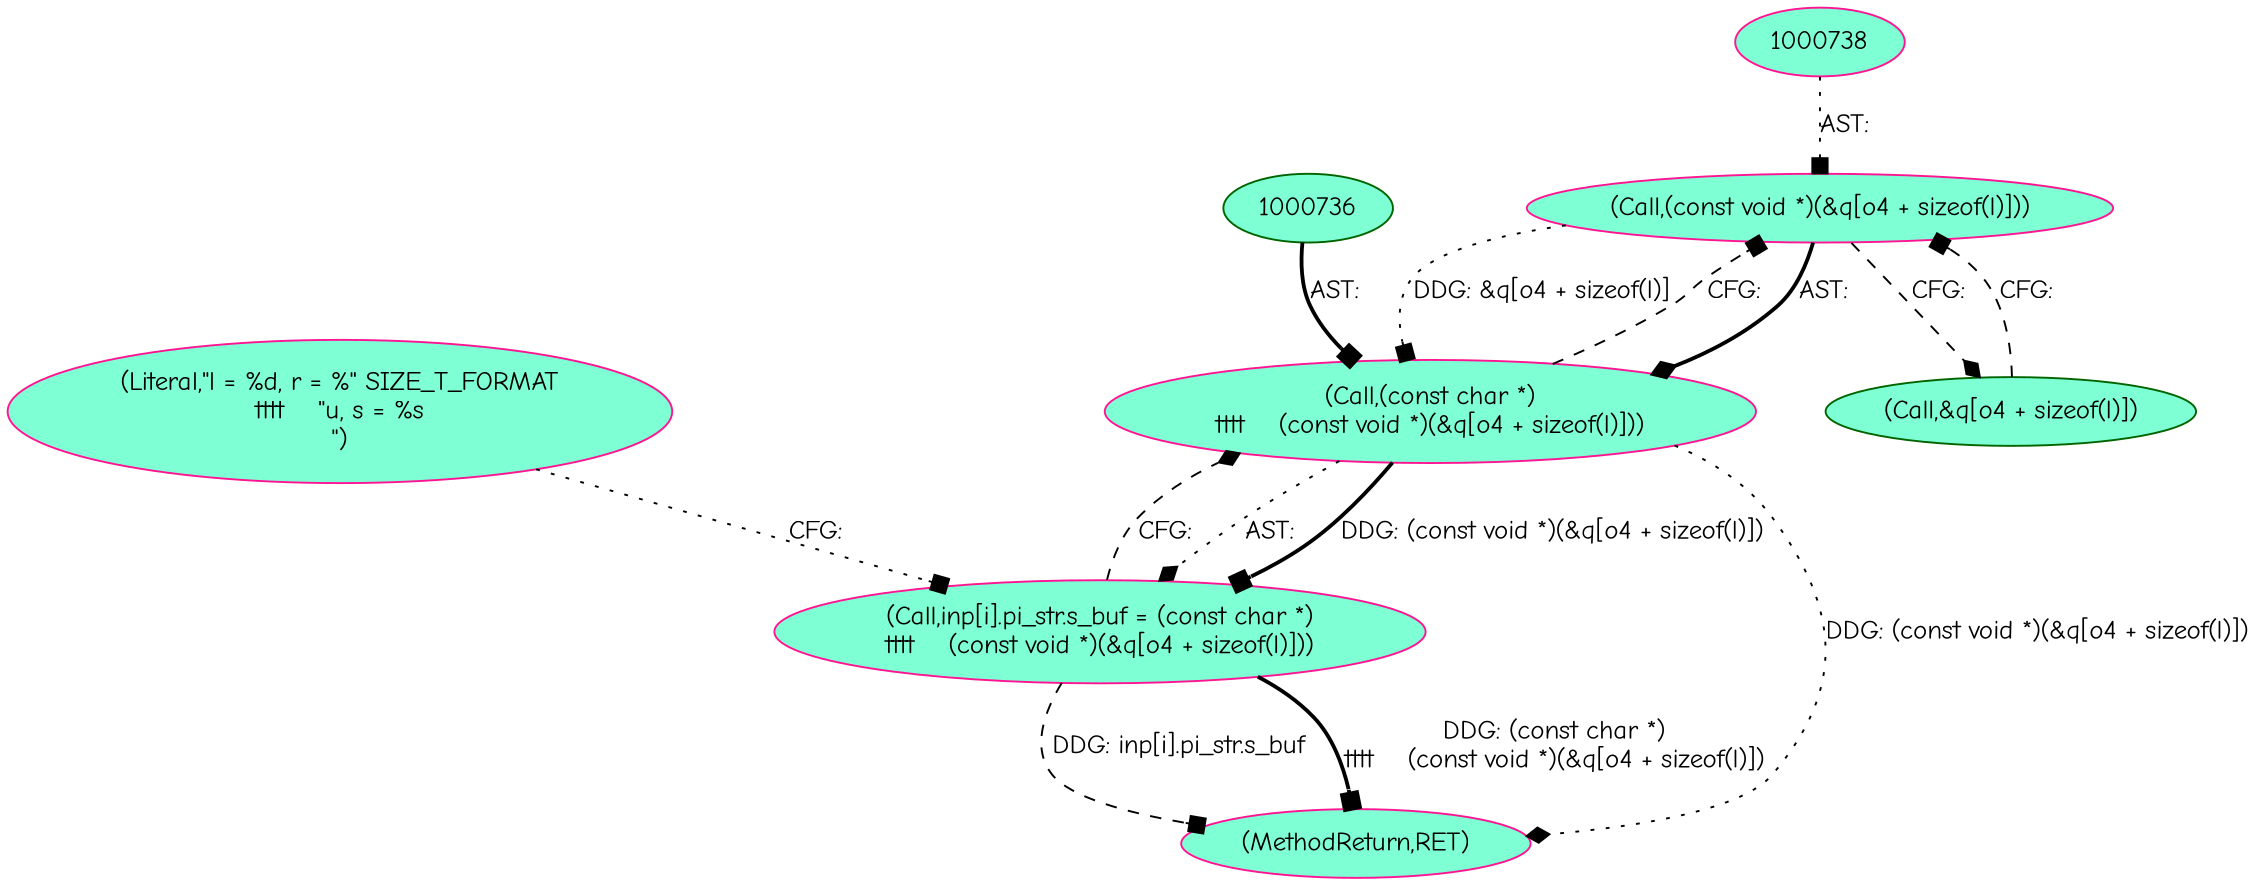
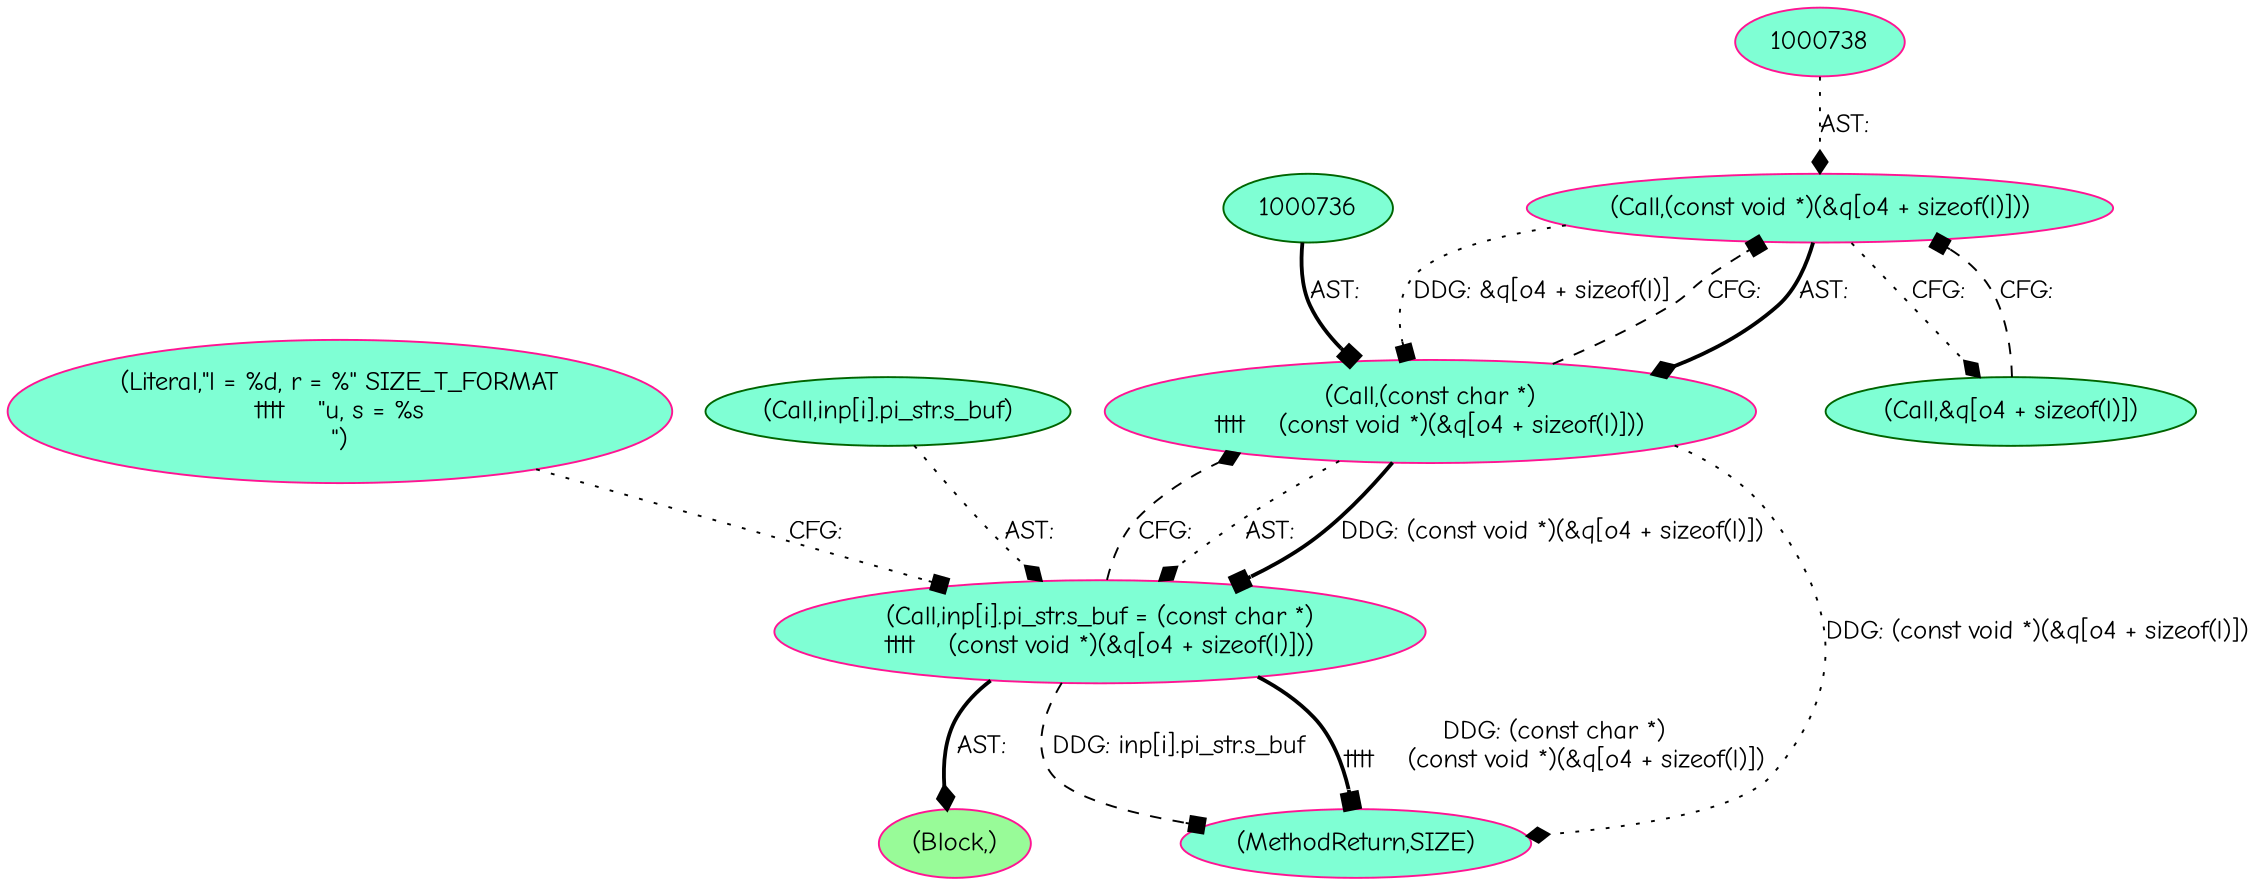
  digraph {
    fontname="Comic Neue"
    node [color=deeppink fillcolor=aquamarine fontname="Comic Neue" style=filled]
    edge [arrowhead=diamond fontname="Comic Neue" style=dotted]
    n1 [label="(Call,(const void *)(&q[o4 + sizeof(l)]))"]
    n2 [label="(Call,(const char *)\n\t\t\t\t    (const void *)(&q[o4 + sizeof(l)]))"]
    n3 [color=darkgreen label="(Call,&q[o4 + sizeof(l)])"]
-   n4 [label="(MethodReturn,RET)"]
+   n4 [label="(MethodReturn,SIZE)"]
    n5 [label="(Call,inp[i].pi_str.s_buf = (const char *)\n\t\t\t\t    (const void *)(&q[o4 + sizeof(l)]))"]
+   n6 [fillcolor=palegreen label="(Block,)"]
    n7 [label="(Literal,\"l = %d, r = %\" SIZE_T_FORMAT\n\t\t\t\t    \"u, s = %s\n\")"]
+   n8 [color=darkgreen label="(Call,inp[i].pi_str.s_buf)"]
    1000738
    1000736 [color=darkgreen]
    n1 -> n2 [label="AST: " style=bold]
    n1 -> n2 [arrowhead=box label="DDG: &q[o4 + sizeof(l)]"]
-   n1 -> n3 [label="CFG: " style=dashed]
+   n1 -> n3 [label="CFG: "]
    n2 -> n1 [arrowhead=box label="CFG: " style=dashed]
    n2 -> n4 [label="DDG: (const void *)(&q[o4 + sizeof(l)])"]
    n2 -> n5 [label="AST: "]
    n2 -> n5 [arrowhead=box label="DDG: (const void *)(&q[o4 + sizeof(l)])" style=bold]
    n3 -> n1 [arrowhead=box label="CFG: " style=dashed]
    n5 -> n2 [label="CFG: " style=dashed]
    n5 -> n4 [arrowhead=box label="DDG: (const char *)\n\t\t\t\t    (const void *)(&q[o4 + sizeof(l)])" style=bold]
    n5 -> n4 [arrowhead=box label="DDG: inp[i].pi_str.s_buf" style=dashed]
+   n5 -> n6 [label="AST: " style=bold]
    n7 -> n5 [arrowhead=box label="CFG: "]
-   1000738 -> n1 [arrowhead=box label="AST: "]
+   n8 -> n5 [label="AST: "]
+   1000738 -> n1 [label="AST: "]
    1000736 -> n2 [arrowhead=box label="AST: " style=bold]
  }
